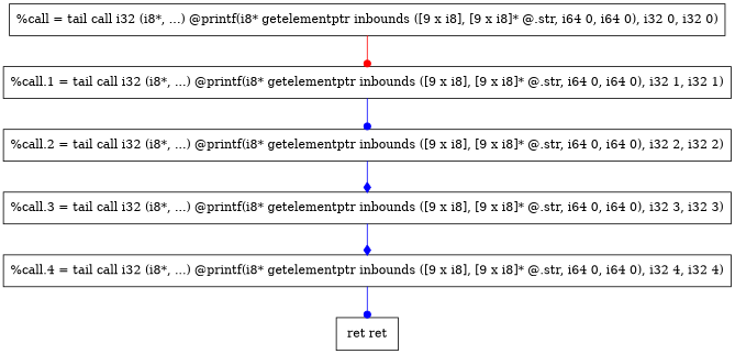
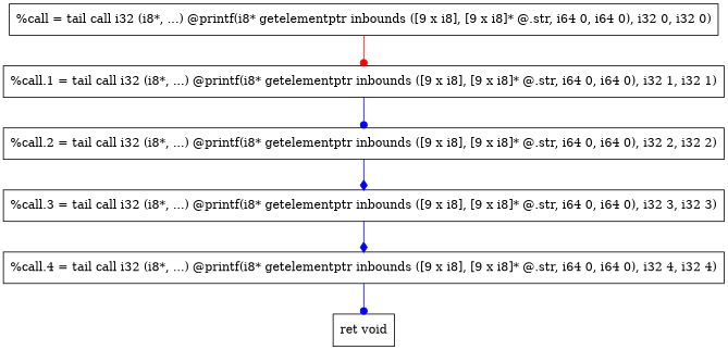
  digraph {
    node [shape=record]
    edge [color=blue arrowhead=dot]
    n1 [label="  %call = tail call i32 (i8*, ...) @printf(i8* getelementptr inbounds ([9 x i8], [9 x i8]* @.str, i64 0, i64 0), i32 0, i32 0)"]
    n2 [label="  %call.1 = tail call i32 (i8*, ...) @printf(i8* getelementptr inbounds ([9 x i8], [9 x i8]* @.str, i64 0, i64 0), i32 1, i32 1)"]
    n3 [label="  %call.2 = tail call i32 (i8*, ...) @printf(i8* getelementptr inbounds ([9 x i8], [9 x i8]* @.str, i64 0, i64 0), i32 2, i32 2)"]
    n4 [label="  %call.3 = tail call i32 (i8*, ...) @printf(i8* getelementptr inbounds ([9 x i8], [9 x i8]* @.str, i64 0, i64 0), i32 3, i32 3)"]
    n5 [label="  %call.4 = tail call i32 (i8*, ...) @printf(i8* getelementptr inbounds ([9 x i8], [9 x i8]* @.str, i64 0, i64 0), i32 4, i32 4)"]
-   n6 [label="ret ret"]
+   n6 [label="  ret void"]
    n1 -> n2 [color=red]
    n2 -> n3
    n3 -> n4 [arrowhead=diamond]
    n4 -> n5 [arrowhead=diamond]
    n5 -> n6
  }
